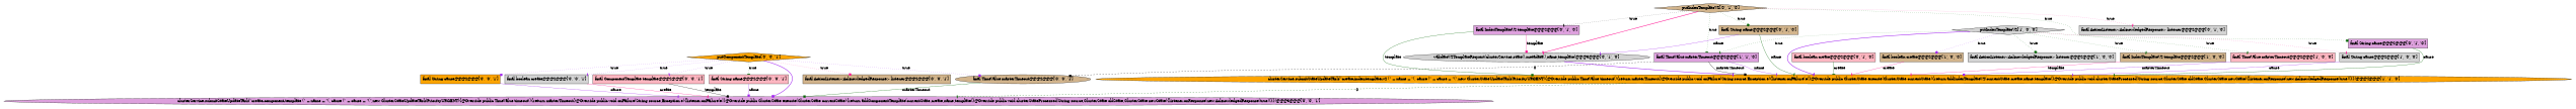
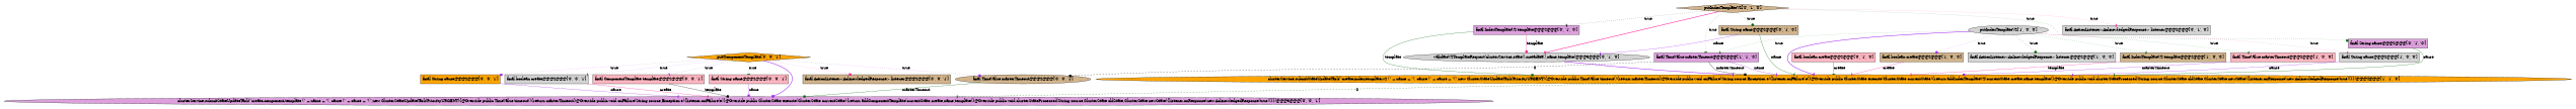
  digraph {
    node [fillcolor=lightgrey shape=box style=filled]
    edge [arrowhead=tee color=purple style=dotted]
    n1 [fillcolor=orange label="putComponentTemplate['0', '0', '1']" shape=diamond]
    n2 [fillcolor=orange label="final String cause@@@2@@@['0', '0', '1']"]
    n3 [label="final boolean create@@@2@@@['0', '0', '1']"]
    n4 [fillcolor=lightpink label="final ComponentTemplate template@@@2@@@['0', '0', '1']"]
    n5 [fillcolor=lightpink label="final String name@@@2@@@['0', '0', '1']"]
    n6 [fillcolor=tan label="final ActionListener<AcknowledgedResponse> listener@@@2@@@['0', '0', '1']"]
    n7 [fillcolor=tan label="final TimeValue masterTimeout@@@2@@@['0', '0', '1']" shape=ellipse]
    n8 [fillcolor=plum label="clusterService.submitStateUpdateTask(\"create-component-template (\" + name + \"(, cause (\" + cause + \"(\",new ClusterStateUpdateTask(Priority.URGENT){@Override public TimeValue timeout(){return masterTimeout}@Override public void onFailure(String source,Exception e){listener.onFailure(e)}@Override public ClusterState execute(ClusterState currentState){return addComponentTemplate(currentState,create,name,template)}@Override public void clusterStateProcessed(String source,ClusterState oldState,ClusterState newState){listener.onResponse(new AcknowledgedResponse(true))}})@@@3@@@['0', '0', '1']" shape=ellipse]
    n9 [fillcolor=tan label="final boolean create@@@2@@@['1', '0', '0']"]
    n10 [fillcolor=orange label="clusterService.submitStateUpdateTask(\"create-index-template-v2 (\" + name + \"(, cause (\" + cause + \"(\",new ClusterStateUpdateTask(Priority.URGENT){@Override public TimeValue timeout(){return masterTimeout}@Override public void onFailure(String source,Exception e){listener.onFailure(e)}@Override public ClusterState execute(ClusterState currentState){return addIndexTemplateV2(currentState,create,name,template)}@Override public void clusterStateProcessed(String source,ClusterState oldState,ClusterState newState){listener.onResponse(new AcknowledgedResponse(true))}})@@@4@@@['1', '1', '0']" shape=ellipse]
    n11 [fillcolor=tan label="putIndexTemplateV2['0', '1', '0']" shape=diamond]
    n12 [label="final ActionListener<AcknowledgedResponse> listener@@@2@@@['0', '1', '0']"]
    n13 [label="validateV2TemplateRequest(clusterService.state().metadata(),name,template)@@@3@@@['0', '1', '0']" shape=ellipse]
    n14 [fillcolor=tan label="final String name@@@2@@@['0', '1', '0']"]
    n15 [fillcolor=plum label="final IndexTemplateV2 template@@@2@@@['0', '1', '0']"]
    n16 [fillcolor=plum label="final String cause@@@2@@@['0', '1', '0']"]
    n17 [fillcolor=plum label="final TimeValue masterTimeout@@@2@@@['1', '1', '0']"]
    n18 [fillcolor=lightpink label="final boolean create@@@2@@@['0', '1', '0']"]
    n19 [fillcolor=tan label="final IndexTemplateV2 template@@@2@@@['1', '0', '0']"]
    n20 [fillcolor=lightpink label="final TimeValue masterTimeout@@@2@@@['1', '0', '0']"]
    n21 [label="final String cause@@@2@@@['1', '0', '0']"]
-   n22 [label="putIndexTemplateV2['1', '0', '0']" shape=diamond]
+   n22 [label="putIndexTemplateV2['1', '0', '0']" shape=ellipse]
    n23 [label="final ActionListener<AcknowledgedResponse> listener@@@2@@@['1', '0', '0']"]
    n1 -> n2 [arrowhead=box label=true]
    n1 -> n3 [label=true]
    n1 -> n4 [label=true]
    n1 -> n5 [color=darkgreen label=true]
    n1 -> n6 [arrowhead=box color=deeppink label=true]
    n1 -> n7 [arrowhead=box label=true]
    n1 -> n8 [arrowhead=box style=bold]
    n2 -> n8 [label=cause style=solid]
    n3 -> n8 [color=deeppink label=create style=solid]
    n4 -> n8 [arrowhead=box color=black label=template style=solid]
    n5 -> n8 [arrowhead=box label=name style=solid]
    n7 -> n8 [arrowhead=box color=darkgreen label=masterTimeout style=solid]
    n9 -> n10 [color=deeppink label=create style=solid]
    n10 -> n8 [color=darkgreen label=0 style=dashed]
    n11 -> n12 [color=deeppink label=true]
    n11 -> n13 [color=deeppink style=bold]
    n11 -> n14 [arrowhead=box color=darkgreen label=true]
    n11 -> n15 [color=black label=true]
    n11 -> n16 [arrowhead=box color=darkgreen label=true]
    n11 -> n17 [color=darkgreen label=true]
    n13 -> n10 [style=bold]
    n14 -> n10 [color=darkgreen label=name style=solid]
    n14 -> n13 [label=name style=solid]
    n15 -> n10 [arrowhead=box color=darkgreen label=template style=solid]
    n15 -> n13 [arrowhead=box color=deeppink label=template style=solid]
    n16 -> n10 [color=darkgreen label=cause style=solid]
    n17 -> n7 [arrowhead=box color=black label=0 style=dashed]
    n17 -> n10 [label=name style=solid]
    n17 -> n10 [arrowhead=box color=black label=masterTimeout style=solid]
    n18 -> n10 [color=darkgreen label=create style=solid]
    n19 -> n10 [color=deeppink label=template style=solid]
    n20 -> n10 [arrowhead=box label=masterTimeout style=solid]
    n21 -> n10 [label=cause style=solid]
    n22 -> n9 [arrowhead=box label=true]
    n22 -> n10 [style=bold]
    n22 -> n17 [color=darkgreen label=true]
    n22 -> n19 [color=darkgreen label=true]
    n22 -> n20 [color=darkgreen label=true]
    n22 -> n21 [color=deeppink label=true]
    n22 -> n23 [arrowhead=box color=darkgreen label=true]
  }
